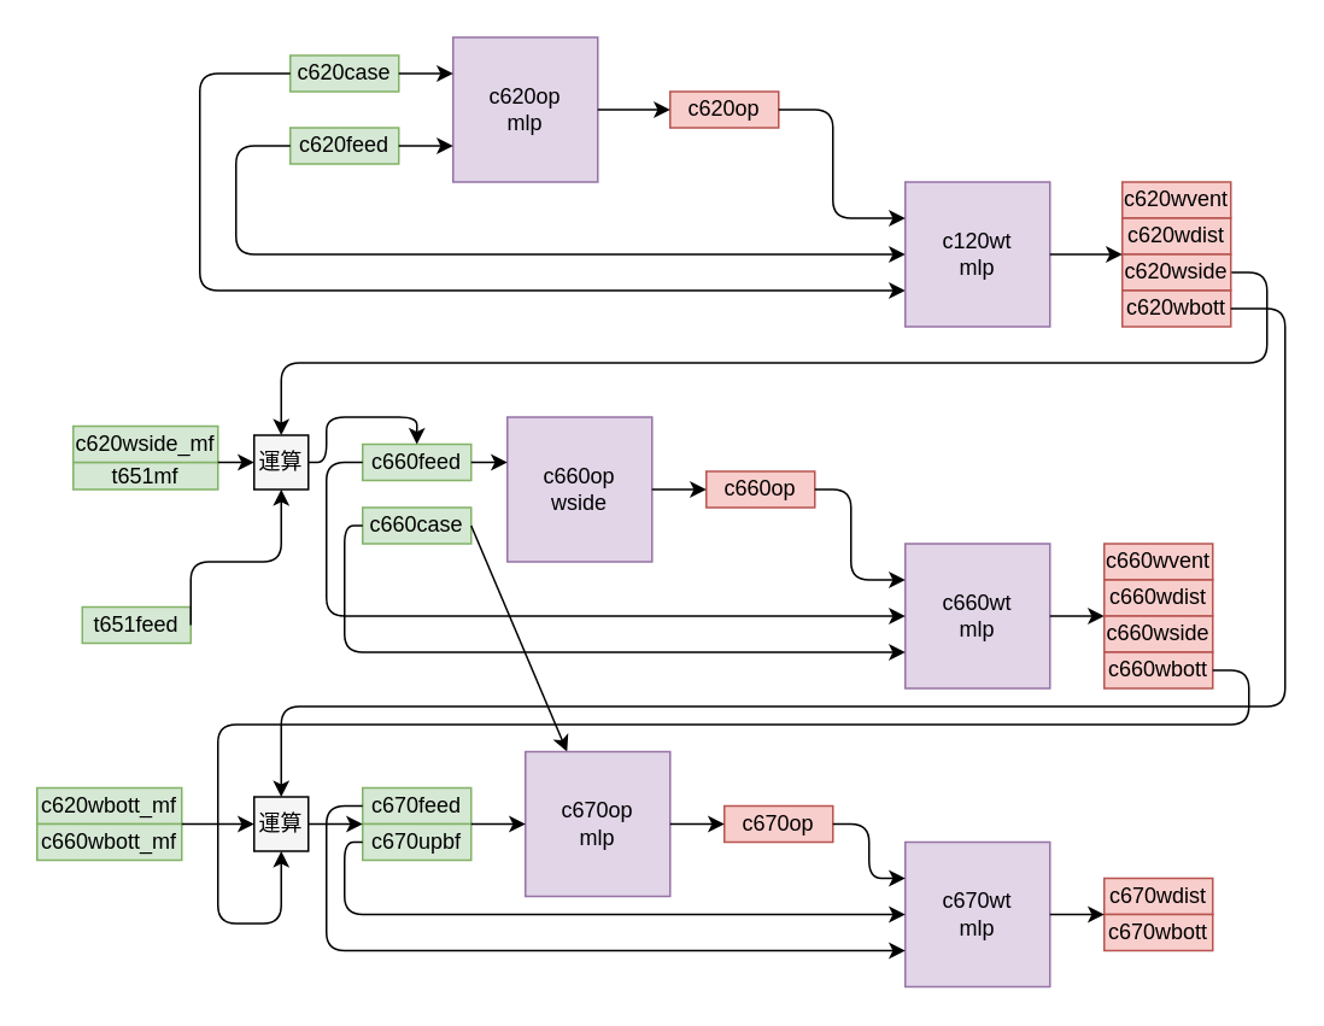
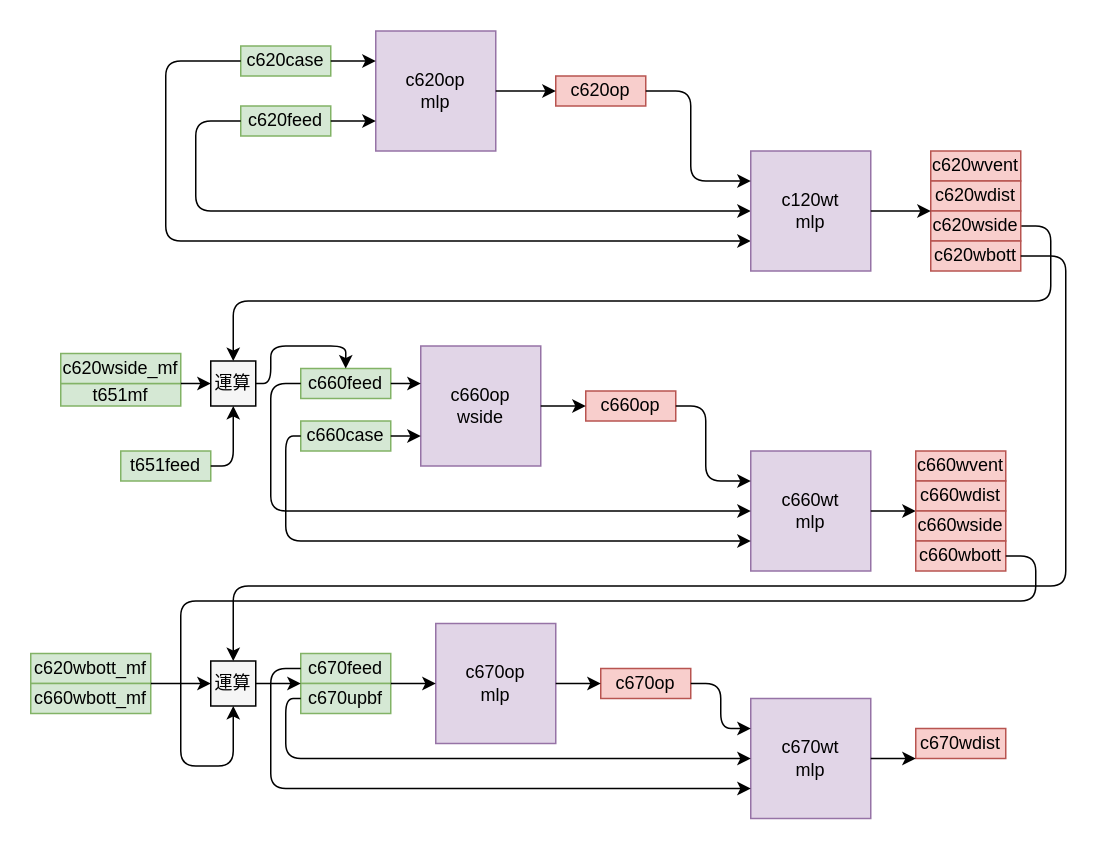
  <mxCell id="0" />
  <mxCell id="1" parent="0" />
  <mxCell id="2" value="c620op&lt;br&gt;mlp" style="whiteSpace=wrap;html=1;aspect=fixed;fillColor=#e1d5e7;strokeColor=#9673a6;" vertex="1" parent="1"><mxGeometry x="250" y="20" width="80" height="80" as="geometry" /></mxCell>
  <mxCell id="3" value="c620case" style="text;html=1;align=center;verticalAlign=middle;whiteSpace=wrap;rounded=0;fillColor=#d5e8d4;strokeColor=#82b366;" vertex="1" parent="1"><mxGeometry x="160" y="30" width="60" height="20" as="geometry" /></mxCell>
  <mxCell id="4" value="c620feed" style="text;html=1;align=center;verticalAlign=middle;whiteSpace=wrap;rounded=0;fillColor=#d5e8d4;strokeColor=#82b366;" vertex="1" parent="1"><mxGeometry x="160" y="70" width="60" height="20" as="geometry" /></mxCell>
  <mxCell id="5" value="" style="endArrow=classic;html=1;entryX=0;entryY=0.25;entryDx=0;entryDy=0;exitX=1;exitY=0.5;exitDx=0;exitDy=0;" edge="1" parent="1" source="3" target="2"><mxGeometry width="50" height="50" relative="1" as="geometry"><mxPoint x="200" y="30" as="sourcePoint" /><mxPoint x="610" y="230" as="targetPoint" /></mxGeometry></mxCell>
  <mxCell id="6" value="" style="endArrow=classic;html=1;exitX=1;exitY=0.5;exitDx=0;exitDy=0;entryX=0;entryY=0.75;entryDx=0;entryDy=0;" edge="1" parent="1" source="4" target="2"><mxGeometry width="50" height="50" relative="1" as="geometry"><mxPoint x="560" y="280" as="sourcePoint" /><mxPoint x="610" y="230" as="targetPoint" /></mxGeometry></mxCell>
  <mxCell id="7" value="c620op" style="text;html=1;align=center;verticalAlign=middle;whiteSpace=wrap;rounded=0;fillColor=#f8cecc;strokeColor=#b85450;" vertex="1" parent="1"><mxGeometry x="370" y="50" width="60" height="20" as="geometry" /></mxCell>
  <mxCell id="8" value="" style="endArrow=classic;html=1;exitX=1;exitY=0.5;exitDx=0;exitDy=0;entryX=0;entryY=0.5;entryDx=0;entryDy=0;" edge="1" parent="1" source="2" target="7"><mxGeometry width="50" height="50" relative="1" as="geometry"><mxPoint x="560" y="280" as="sourcePoint" /><mxPoint x="610" y="230" as="targetPoint" /></mxGeometry></mxCell>
  <mxCell id="9" value="" style="edgeStyle=segmentEdgeStyle;endArrow=classic;html=1;exitX=0;exitY=0.5;exitDx=0;exitDy=0;entryX=0;entryY=0.75;entryDx=0;entryDy=0;" edge="1" parent="1" source="3" target="11"><mxGeometry width="50" height="50" relative="1" as="geometry"><mxPoint x="70" y="220" as="sourcePoint" /><mxPoint x="610" y="230" as="targetPoint" /><Array as="points"><mxPoint x="110" y="40" /><mxPoint x="110" y="160" /></Array></mxGeometry></mxCell>
  <mxCell id="10" value="" style="edgeStyle=segmentEdgeStyle;endArrow=classic;html=1;exitX=0;exitY=0.5;exitDx=0;exitDy=0;entryX=0;entryY=0.5;entryDx=0;entryDy=0;" edge="1" parent="1" source="4" target="11"><mxGeometry width="50" height="50" relative="1" as="geometry"><mxPoint x="140" y="120" as="sourcePoint" /><mxPoint x="450" y="130" as="targetPoint" /><Array as="points"><mxPoint x="130" y="80" /><mxPoint x="130" y="140" /></Array></mxGeometry></mxCell>
  <mxCell id="11" value="c120wt&lt;br&gt;mlp" style="whiteSpace=wrap;html=1;aspect=fixed;fillColor=#e1d5e7;strokeColor=#9673a6;" vertex="1" parent="1"><mxGeometry x="500" y="100" width="80" height="80" as="geometry" /></mxCell>
  <mxCell id="12" value="" style="edgeStyle=segmentEdgeStyle;endArrow=classic;html=1;exitX=1;exitY=0.5;exitDx=0;exitDy=0;entryX=0;entryY=0.25;entryDx=0;entryDy=0;" edge="1" parent="1" source="7" target="11"><mxGeometry width="50" height="50" relative="1" as="geometry"><mxPoint x="560" y="280" as="sourcePoint" /><mxPoint x="610" y="230" as="targetPoint" /><Array as="points"><mxPoint x="460" y="60" /><mxPoint x="460" y="120" /></Array></mxGeometry></mxCell>
- <mxCell id="13" value="t651feed" style="text;html=1;align=center;verticalAlign=middle;whiteSpace=wrap;rounded=0;fillColor=#d5e8d4;strokeColor=#82b366;" vertex="1" parent="1"><mxGeometry x="45" y="335" width="60" height="20" as="geometry" /></mxCell>
+ <mxCell id="13" value="t651feed" style="text;html=1;align=center;verticalAlign=middle;whiteSpace=wrap;rounded=0;fillColor=#d5e8d4;strokeColor=#82b366;" vertex="1" parent="1"><mxGeometry x="80" y="300" width="60" height="20" as="geometry" /></mxCell>
  <mxCell id="14" value="" style="edgeStyle=segmentEdgeStyle;endArrow=classic;html=1;entryX=0.5;entryY=1;entryDx=0;entryDy=0;exitX=1;exitY=0.5;exitDx=0;exitDy=0;" edge="1" parent="1" source="13"><mxGeometry width="50" height="50" relative="1" as="geometry"><mxPoint x="160" y="330" as="sourcePoint" /><mxPoint x="155" y="270" as="targetPoint" /><Array as="points"><mxPoint x="155" y="310" /></Array></mxGeometry></mxCell>
  <mxCell id="15" value="" style="edgeStyle=segmentEdgeStyle;endArrow=classic;html=1;entryX=0.5;entryY=0;entryDx=0;entryDy=0;exitX=1;exitY=0.5;exitDx=0;exitDy=0;" edge="1" parent="1" source="32"><mxGeometry width="50" height="50" relative="1" as="geometry"><mxPoint x="720" y="140" as="sourcePoint" /><mxPoint x="155" y="240" as="targetPoint" /><Array as="points"><mxPoint x="700" y="150" /><mxPoint x="700" y="200" /><mxPoint x="155" y="200" /></Array></mxGeometry></mxCell>
  <mxCell id="16" value="c660feed" style="text;html=1;align=center;verticalAlign=middle;whiteSpace=wrap;rounded=0;fillColor=#d5e8d4;strokeColor=#82b366;" vertex="1" parent="1"><mxGeometry x="200" y="245" width="60" height="20" as="geometry" /></mxCell>
  <mxCell id="17" value="c660case" style="text;html=1;align=center;verticalAlign=middle;whiteSpace=wrap;rounded=0;fillColor=#d5e8d4;strokeColor=#82b366;" vertex="1" parent="1"><mxGeometry x="200" y="280" width="60" height="20" as="geometry" /></mxCell>
  <mxCell id="18" value="c660op&lt;br&gt;wside" style="whiteSpace=wrap;html=1;aspect=fixed;fillColor=#e1d5e7;strokeColor=#9673a6;" vertex="1" parent="1"><mxGeometry x="280" y="230" width="80" height="80" as="geometry" /></mxCell>
  <mxCell id="19" value="" style="endArrow=classic;html=1;exitX=1;exitY=0.5;exitDx=0;exitDy=0;" edge="1" parent="1" source="16"><mxGeometry width="50" height="50" relative="1" as="geometry"><mxPoint x="560" y="280" as="sourcePoint" /><mxPoint x="280" y="255" as="targetPoint" /></mxGeometry></mxCell>
- <mxCell id="20" value="" style="endArrow=classic;html=1;exitX=1;exitY=0.5;exitDx=0;exitDy=0;" edge="1" parent="1" source="17" target="50"><mxGeometry width="50" height="50" relative="1" as="geometry"><mxPoint x="560" y="280" as="sourcePoint" /><mxPoint x="610" y="230" as="targetPoint" /></mxGeometry></mxCell>
+ <mxCell id="20" value="" style="endArrow=classic;html=1;exitX=1;exitY=0.5;exitDx=0;exitDy=0;entryX=0;entryY=0.75;entryDx=0;entryDy=0;" edge="1" parent="1" source="17" target="18"><mxGeometry width="50" height="50" relative="1" as="geometry"><mxPoint x="560" y="280" as="sourcePoint" /><mxPoint x="610" y="230" as="targetPoint" /></mxGeometry></mxCell>
  <mxCell id="21" value="c660op" style="text;html=1;align=center;verticalAlign=middle;whiteSpace=wrap;rounded=0;fillColor=#f8cecc;strokeColor=#b85450;" vertex="1" parent="1"><mxGeometry x="390" y="260" width="60" height="20" as="geometry" /></mxCell>
  <mxCell id="22" value="" style="endArrow=classic;html=1;exitX=1;exitY=0.5;exitDx=0;exitDy=0;entryX=0;entryY=0.5;entryDx=0;entryDy=0;" edge="1" parent="1" source="18" target="21"><mxGeometry width="50" height="50" relative="1" as="geometry"><mxPoint x="560" y="280" as="sourcePoint" /><mxPoint x="610" y="230" as="targetPoint" /></mxGeometry></mxCell>
  <mxCell id="23" value="" style="edgeStyle=segmentEdgeStyle;endArrow=classic;html=1;exitX=1;exitY=0.5;exitDx=0;exitDy=0;entryX=0.5;entryY=0;entryDx=0;entryDy=0;" edge="1" parent="1" target="16"><mxGeometry width="50" height="50" relative="1" as="geometry"><mxPoint x="170" y="255" as="sourcePoint" /><mxPoint x="230" y="220" as="targetPoint" /><Array as="points"><mxPoint x="180" y="255" /><mxPoint x="180" y="230" /><mxPoint x="230" y="230" /></Array></mxGeometry></mxCell>
  <mxCell id="24" value="c660wt&lt;br&gt;mlp" style="whiteSpace=wrap;html=1;aspect=fixed;fillColor=#e1d5e7;strokeColor=#9673a6;" vertex="1" parent="1"><mxGeometry x="500" y="300" width="80" height="80" as="geometry" /></mxCell>
  <mxCell id="25" value="" style="edgeStyle=segmentEdgeStyle;endArrow=classic;html=1;exitX=1;exitY=0.5;exitDx=0;exitDy=0;entryX=0;entryY=0.25;entryDx=0;entryDy=0;" edge="1" parent="1" source="21" target="24"><mxGeometry width="50" height="50" relative="1" as="geometry"><mxPoint x="560" y="280" as="sourcePoint" /><mxPoint x="500" y="240" as="targetPoint" /><Array as="points"><mxPoint x="470" y="270" /><mxPoint x="470" y="320" /></Array></mxGeometry></mxCell>
  <mxCell id="26" value="" style="edgeStyle=segmentEdgeStyle;endArrow=classic;html=1;exitX=0;exitY=0.5;exitDx=0;exitDy=0;entryX=0;entryY=0.5;entryDx=0;entryDy=0;" edge="1" parent="1" source="16" target="24"><mxGeometry width="50" height="50" relative="1" as="geometry"><mxPoint x="560" y="280" as="sourcePoint" /><mxPoint x="610" y="230" as="targetPoint" /><Array as="points"><mxPoint x="180" y="255" /><mxPoint x="180" y="340" /></Array></mxGeometry></mxCell>
  <mxCell id="27" value="" style="edgeStyle=segmentEdgeStyle;endArrow=classic;html=1;exitX=0;exitY=0.5;exitDx=0;exitDy=0;entryX=0;entryY=0.75;entryDx=0;entryDy=0;" edge="1" parent="1" source="17" target="24"><mxGeometry width="50" height="50" relative="1" as="geometry"><mxPoint x="560" y="280" as="sourcePoint" /><mxPoint x="610" y="230" as="targetPoint" /><Array as="points"><mxPoint x="190" y="290" /><mxPoint x="190" y="360" /></Array></mxGeometry></mxCell>
  <mxCell id="28" value="" style="endArrow=classic;html=1;exitX=1;exitY=0.5;exitDx=0;exitDy=0;entryX=0;entryY=0.5;entryDx=0;entryDy=0;" edge="1" parent="1" source="24"><mxGeometry width="50" height="50" relative="1" as="geometry"><mxPoint x="560" y="280" as="sourcePoint" /><mxPoint x="610" y="340" as="targetPoint" /></mxGeometry></mxCell>
  <mxCell id="29" value="運算" style="whiteSpace=wrap;html=1;aspect=fixed;fillColor=#f5f5f5;" vertex="1" parent="1"><mxGeometry x="140" y="240" width="30" height="30" as="geometry" /></mxCell>
  <mxCell id="30" value="c620wvent" style="text;html=1;align=center;verticalAlign=middle;whiteSpace=wrap;rounded=0;fillColor=#f8cecc;strokeColor=#b85450;" vertex="1" parent="1"><mxGeometry x="620" y="100" width="60" height="20" as="geometry" /></mxCell>
  <mxCell id="31" value="c620wdist" style="text;html=1;align=center;verticalAlign=middle;whiteSpace=wrap;rounded=0;fillColor=#f8cecc;strokeColor=#b85450;" vertex="1" parent="1"><mxGeometry x="620" y="120" width="60" height="20" as="geometry" /></mxCell>
  <mxCell id="32" value="c620wside" style="text;html=1;align=center;verticalAlign=middle;whiteSpace=wrap;rounded=0;fillColor=#f8cecc;strokeColor=#b85450;" vertex="1" parent="1"><mxGeometry x="620" y="140" width="60" height="20" as="geometry" /></mxCell>
  <mxCell id="33" value="c620wbott" style="text;html=1;align=center;verticalAlign=middle;whiteSpace=wrap;rounded=0;fillColor=#f8cecc;strokeColor=#b85450;" vertex="1" parent="1"><mxGeometry x="620" y="160" width="60" height="20" as="geometry" /></mxCell>
  <mxCell id="34" value="" style="endArrow=classic;html=1;fontColor=#000000;exitX=1;exitY=0.5;exitDx=0;exitDy=0;entryX=0;entryY=0;entryDx=0;entryDy=0;" edge="1" parent="1" source="11" target="32"><mxGeometry width="50" height="50" relative="1" as="geometry"><mxPoint x="560" y="280" as="sourcePoint" /><mxPoint x="610" y="230" as="targetPoint" /></mxGeometry></mxCell>
  <mxCell id="35" value="t651mf" style="text;html=1;align=center;verticalAlign=middle;whiteSpace=wrap;rounded=0;fillColor=#d5e8d4;strokeColor=#82b366;" vertex="1" parent="1"><mxGeometry x="40" y="255" width="80" height="15" as="geometry" /></mxCell>
  <mxCell id="36" value="c620wside_mf" style="text;html=1;align=center;verticalAlign=middle;whiteSpace=wrap;rounded=0;fillColor=#d5e8d4;strokeColor=#82b366;" vertex="1" parent="1"><mxGeometry x="40" y="235" width="80" height="20" as="geometry" /></mxCell>
  <mxCell id="37" value="c660wvent" style="text;html=1;align=center;verticalAlign=middle;whiteSpace=wrap;rounded=0;fillColor=#f8cecc;strokeColor=#b85450;" vertex="1" parent="1"><mxGeometry x="610" y="300" width="60" height="20" as="geometry" /></mxCell>
  <mxCell id="38" value="c660wdist" style="text;html=1;align=center;verticalAlign=middle;whiteSpace=wrap;rounded=0;fillColor=#f8cecc;strokeColor=#b85450;" vertex="1" parent="1"><mxGeometry x="610" y="320" width="60" height="20" as="geometry" /></mxCell>
  <mxCell id="39" value="c660wside" style="text;html=1;align=center;verticalAlign=middle;whiteSpace=wrap;rounded=0;fillColor=#f8cecc;strokeColor=#b85450;" vertex="1" parent="1"><mxGeometry x="610" y="340" width="60" height="20" as="geometry" /></mxCell>
  <mxCell id="40" value="c660wbott" style="text;html=1;align=center;verticalAlign=middle;whiteSpace=wrap;rounded=0;fillColor=#f8cecc;strokeColor=#b85450;" vertex="1" parent="1"><mxGeometry x="610" y="360" width="60" height="20" as="geometry" /></mxCell>
  <mxCell id="41" value="運算" style="whiteSpace=wrap;html=1;aspect=fixed;fillColor=#f5f5f5;" vertex="1" parent="1"><mxGeometry x="140" y="440" width="30" height="30" as="geometry" /></mxCell>
  <mxCell id="42" value="" style="edgeStyle=segmentEdgeStyle;endArrow=classic;html=1;fontColor=#000000;exitX=1;exitY=0.5;exitDx=0;exitDy=0;entryX=0.5;entryY=0;entryDx=0;entryDy=0;" edge="1" parent="1" source="33" target="41"><mxGeometry width="50" height="50" relative="1" as="geometry"><mxPoint x="560" y="280" as="sourcePoint" /><mxPoint x="140" y="390" as="targetPoint" /><Array as="points"><mxPoint x="710" y="170" /><mxPoint x="710" y="390" /><mxPoint x="155" y="390" /></Array></mxGeometry></mxCell>
  <mxCell id="43" value="c620wbott_mf" style="text;html=1;align=center;verticalAlign=middle;whiteSpace=wrap;rounded=0;fillColor=#d5e8d4;strokeColor=#82b366;" vertex="1" parent="1"><mxGeometry x="20" y="435" width="80" height="20" as="geometry" /></mxCell>
  <mxCell id="44" value="c660wbott_mf" style="text;html=1;align=center;verticalAlign=middle;whiteSpace=wrap;rounded=0;fillColor=#d5e8d4;strokeColor=#82b366;" vertex="1" parent="1"><mxGeometry x="20" y="455" width="80" height="20" as="geometry" /></mxCell>
  <mxCell id="45" value="" style="endArrow=classic;html=1;fontColor=#000000;entryX=0;entryY=0.5;entryDx=0;entryDy=0;exitX=1;exitY=0;exitDx=0;exitDy=0;" edge="1" parent="1" source="44" target="41"><mxGeometry width="50" height="50" relative="1" as="geometry"><mxPoint x="60" y="455" as="sourcePoint" /><mxPoint x="610" y="230" as="targetPoint" /></mxGeometry></mxCell>
  <mxCell id="46" value="" style="endArrow=classic;html=1;fontColor=#000000;exitX=1;exitY=0;exitDx=0;exitDy=0;" edge="1" parent="1" source="35"><mxGeometry width="50" height="50" relative="1" as="geometry"><mxPoint x="560" y="280" as="sourcePoint" /><mxPoint x="140" y="255" as="targetPoint" /></mxGeometry></mxCell>
  <mxCell id="47" value="" style="edgeStyle=segmentEdgeStyle;endArrow=classic;html=1;fontColor=#000000;exitX=1;exitY=0.5;exitDx=0;exitDy=0;entryX=0.5;entryY=1;entryDx=0;entryDy=0;" edge="1" parent="1" source="40" target="41"><mxGeometry width="50" height="50" relative="1" as="geometry"><mxPoint x="560" y="280" as="sourcePoint" /><mxPoint x="470" y="460" as="targetPoint" /><Array as="points"><mxPoint x="690" y="370" /><mxPoint x="690" y="400" /><mxPoint x="120" y="400" /><mxPoint x="120" y="510" /><mxPoint x="155" y="510" /></Array></mxGeometry></mxCell>
  <mxCell id="48" value="c670feed" style="text;html=1;align=center;verticalAlign=middle;whiteSpace=wrap;rounded=0;fillColor=#d5e8d4;strokeColor=#82b366;" vertex="1" parent="1"><mxGeometry x="200" y="435" width="60" height="20" as="geometry" /></mxCell>
  <mxCell id="49" value="c670upbf" style="text;html=1;align=center;verticalAlign=middle;whiteSpace=wrap;rounded=0;fillColor=#d5e8d4;strokeColor=#82b366;" vertex="1" parent="1"><mxGeometry x="200" y="455" width="60" height="20" as="geometry" /></mxCell>
  <mxCell id="50" value="c670op&lt;br&gt;mlp" style="whiteSpace=wrap;html=1;aspect=fixed;fillColor=#e1d5e7;strokeColor=#9673a6;" vertex="1" parent="1"><mxGeometry x="290" y="415" width="80" height="80" as="geometry" /></mxCell>
  <mxCell id="51" value="" style="endArrow=classic;html=1;fontColor=#000000;exitX=1;exitY=0.5;exitDx=0;exitDy=0;entryX=0;entryY=1;entryDx=0;entryDy=0;" edge="1" parent="1" source="41" target="48"><mxGeometry width="50" height="50" relative="1" as="geometry"><mxPoint x="560" y="280" as="sourcePoint" /><mxPoint x="610" y="230" as="targetPoint" /></mxGeometry></mxCell>
  <mxCell id="52" value="" style="endArrow=classic;html=1;fontColor=#000000;exitX=1;exitY=0;exitDx=0;exitDy=0;entryX=0;entryY=0.5;entryDx=0;entryDy=0;" edge="1" parent="1" source="49" target="50"><mxGeometry width="50" height="50" relative="1" as="geometry"><mxPoint x="560" y="280" as="sourcePoint" /><mxPoint x="610" y="230" as="targetPoint" /></mxGeometry></mxCell>
  <mxCell id="53" value="c670op" style="text;html=1;align=center;verticalAlign=middle;whiteSpace=wrap;rounded=0;fillColor=#f8cecc;strokeColor=#b85450;" vertex="1" parent="1"><mxGeometry x="400" y="445" width="60" height="20" as="geometry" /></mxCell>
  <mxCell id="54" value="" style="endArrow=classic;html=1;fontColor=#000000;exitX=1;exitY=0.5;exitDx=0;exitDy=0;" edge="1" parent="1" source="50"><mxGeometry width="50" height="50" relative="1" as="geometry"><mxPoint x="560" y="280" as="sourcePoint" /><mxPoint x="400" y="455" as="targetPoint" /></mxGeometry></mxCell>
  <mxCell id="55" value="c670wt&lt;br&gt;mlp" style="whiteSpace=wrap;html=1;aspect=fixed;fillColor=#e1d5e7;strokeColor=#9673a6;" vertex="1" parent="1"><mxGeometry x="500" y="465" width="80" height="80" as="geometry" /></mxCell>
  <mxCell id="56" value="" style="edgeStyle=segmentEdgeStyle;endArrow=classic;html=1;fontColor=#000000;exitX=1;exitY=0.5;exitDx=0;exitDy=0;entryX=0;entryY=0.25;entryDx=0;entryDy=0;" edge="1" parent="1" source="53" target="55"><mxGeometry width="50" height="50" relative="1" as="geometry"><mxPoint x="560" y="280" as="sourcePoint" /><mxPoint x="610" y="230" as="targetPoint" /><Array as="points"><mxPoint x="480" y="455" /><mxPoint x="480" y="485" /></Array></mxGeometry></mxCell>
  <mxCell id="57" value="" style="edgeStyle=segmentEdgeStyle;endArrow=classic;html=1;fontColor=#000000;exitX=0;exitY=0.5;exitDx=0;exitDy=0;entryX=0;entryY=0.75;entryDx=0;entryDy=0;" edge="1" parent="1" source="48" target="55"><mxGeometry width="50" height="50" relative="1" as="geometry"><mxPoint x="560" y="280" as="sourcePoint" /><mxPoint x="610" y="230" as="targetPoint" /><Array as="points"><mxPoint x="180" y="445" /><mxPoint x="180" y="525" /></Array></mxGeometry></mxCell>
  <mxCell id="58" value="" style="edgeStyle=segmentEdgeStyle;endArrow=classic;html=1;fontColor=#000000;exitX=0;exitY=0.5;exitDx=0;exitDy=0;entryX=0;entryY=0.5;entryDx=0;entryDy=0;" edge="1" parent="1" source="49" target="55"><mxGeometry width="50" height="50" relative="1" as="geometry"><mxPoint x="560" y="280" as="sourcePoint" /><mxPoint x="610" y="230" as="targetPoint" /><Array as="points"><mxPoint x="190" y="465" /><mxPoint x="190" y="505" /></Array></mxGeometry></mxCell>
  <mxCell id="59" value="c670wdist" style="text;html=1;align=center;verticalAlign=middle;whiteSpace=wrap;rounded=0;fillColor=#f8cecc;strokeColor=#b85450;" vertex="1" parent="1"><mxGeometry x="610" y="485" width="60" height="20" as="geometry" /></mxCell>
- <mxCell id="60" value="c670wbott" style="text;html=1;align=center;verticalAlign=middle;whiteSpace=wrap;rounded=0;fillColor=#f8cecc;strokeColor=#b85450;" vertex="1" parent="1"><mxGeometry x="610" y="505" width="60" height="20" as="geometry" /></mxCell>
  <mxCell id="61" value="" style="endArrow=classic;html=1;fontColor=#000000;exitX=1;exitY=0.5;exitDx=0;exitDy=0;entryX=0;entryY=1;entryDx=0;entryDy=0;" edge="1" parent="1" source="55" target="59"><mxGeometry width="50" height="50" relative="1" as="geometry"><mxPoint x="560" y="280" as="sourcePoint" /><mxPoint x="610" y="230" as="targetPoint" /></mxGeometry></mxCell>
